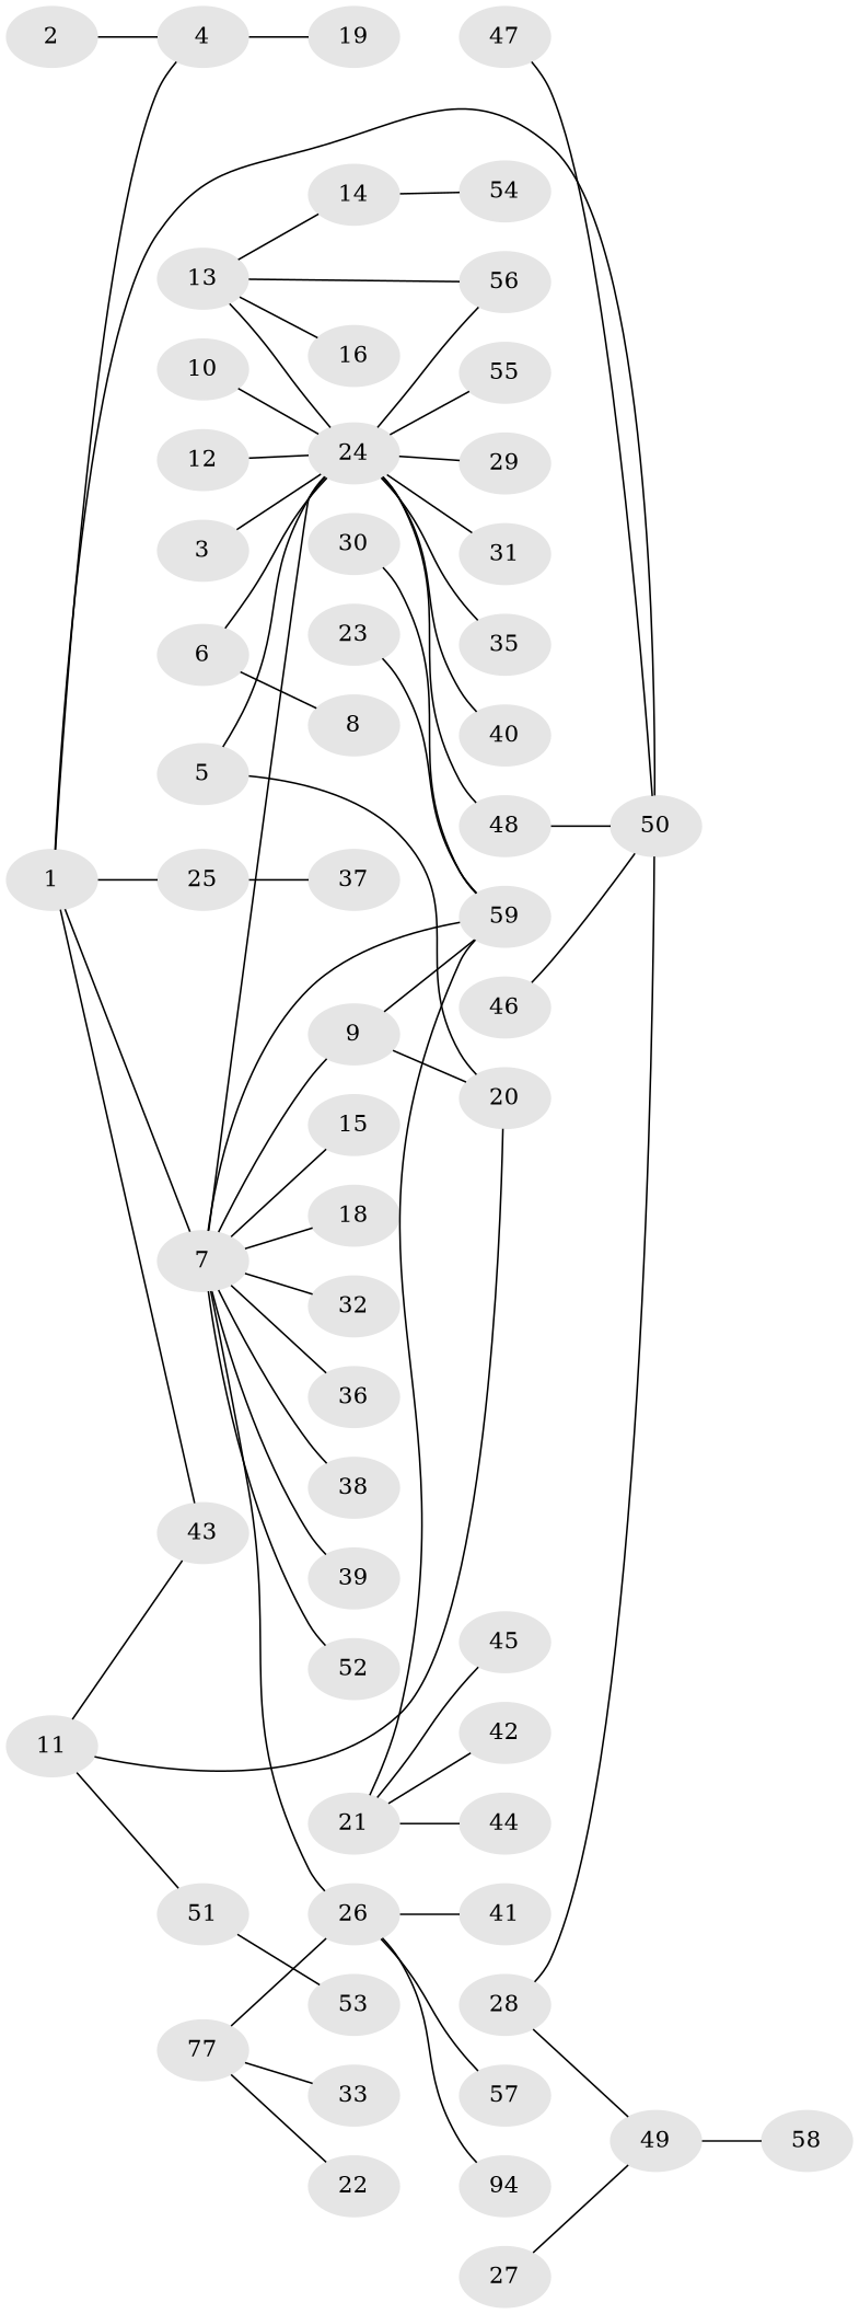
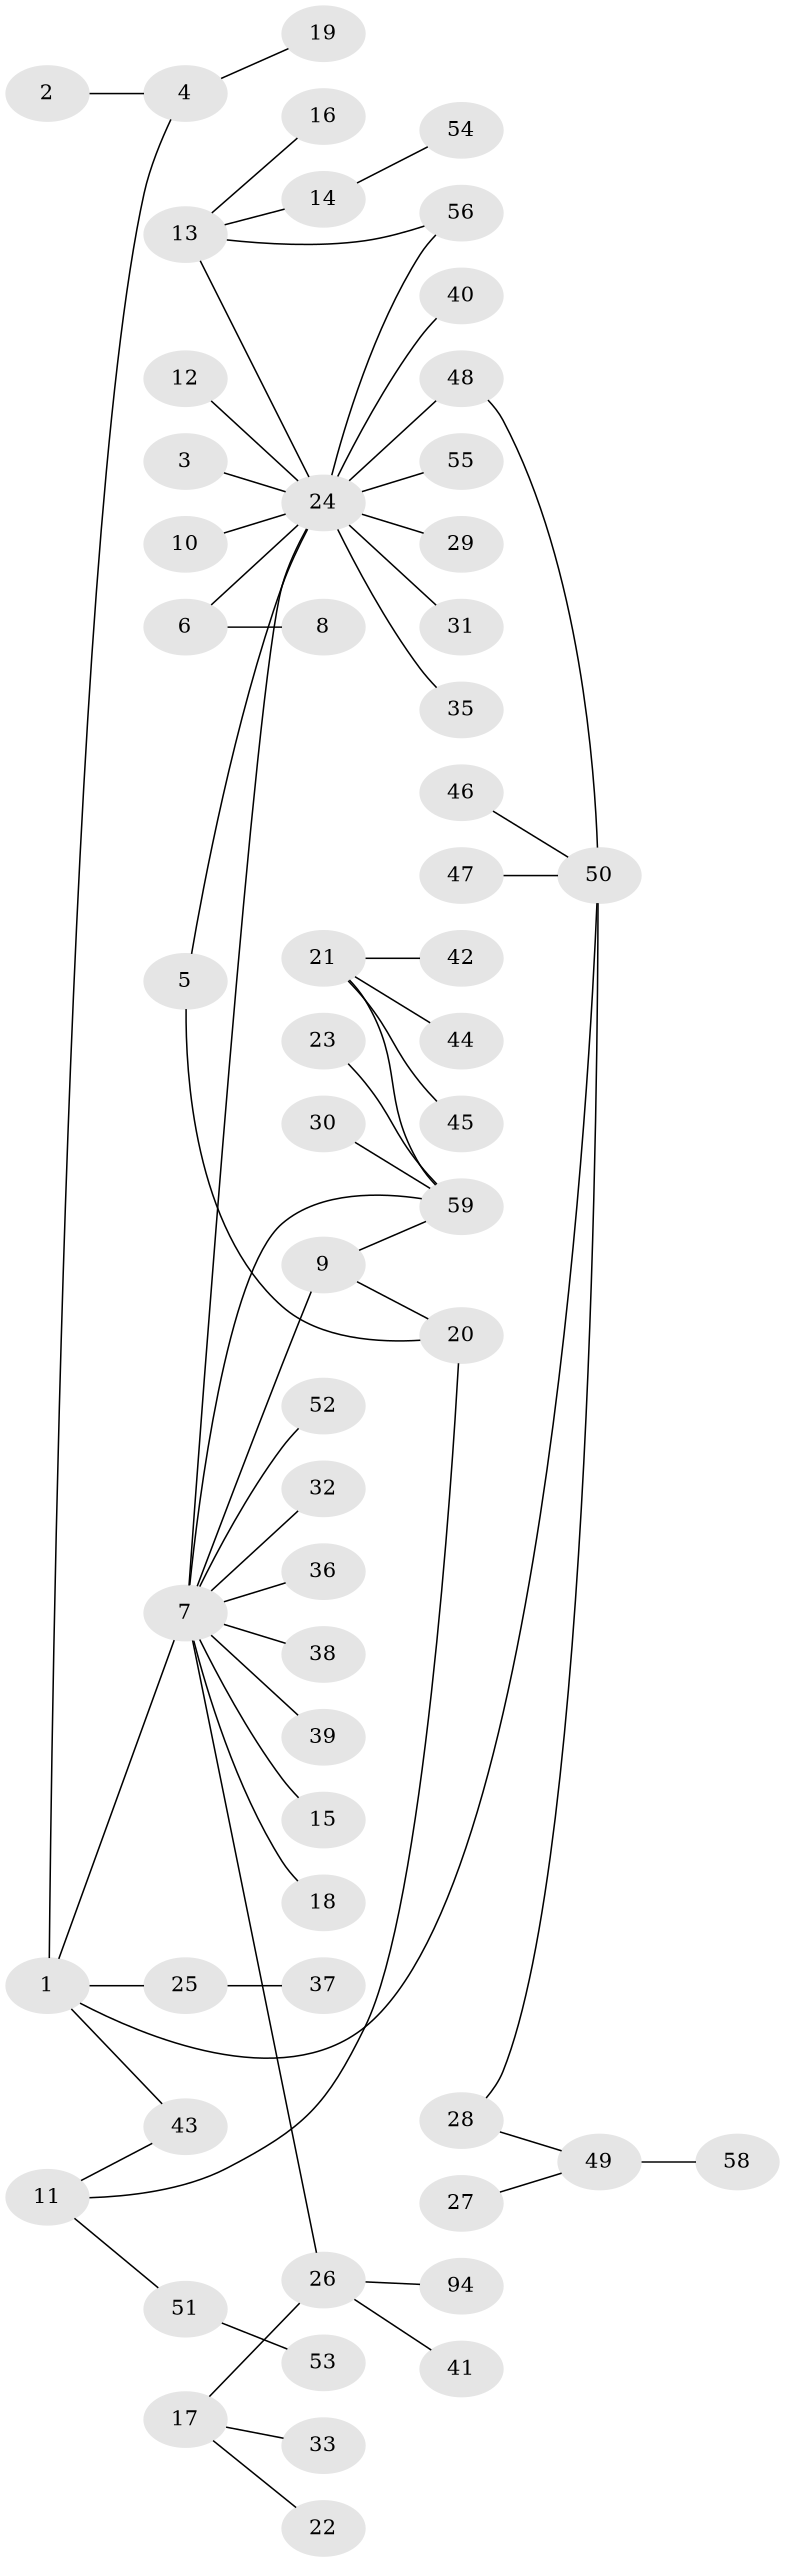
  graph {
    rankdir=LR
    node [color=gray90 style=filled]
    edge [weight=1.0]
    1
    4
    7
    25
    43
    50
    19
    24
    9
    15
    18
    26
    32
    36
    38
    39
    52
    59
    37
    2
    3
    56
    29
    31
    35
    40
    48
    55
    5
    20
    6
    8
    n33 [label=94]
    41
-   57
    10
    11
    51
    53
    12
    13
    14
    16
    54
-   17 [label=77]
+   17
    22
    33
    21
    42
    44
    45
    23
    27
    49
    58
    28
    30
    46
    47
    1 -- 4
    1 -- 7
    1 -- 25
    1 -- 43
    1 -- 50
    4 -- 19
    7 -- 24
    7 -- 9
    7 -- 15
    7 -- 18
    7 -- 26
    7 -- 32
    7 -- 36
    7 -- 38
    7 -- 39
    7 -- 52
    7 -- 59
    25 -- 37
    24 -- 56
    24 -- 29
    24 -- 31
    24 -- 35
    24 -- 40
    24 -- 48
    24 -- 55
    9 -- 59
    9 -- 20
    26 -- n33
    26 -- 41
-   26 -- 57
    2 -- 4
    3 -- 24
    48 -- 50
    5 -- 24
    5 -- 20
    6 -- 24
    6 -- 8
    10 -- 24
    11 -- 43
    11 -- 20
    11 -- 51
    51 -- 53
    12 -- 24
    13 -- 24
    13 -- 56
    13 -- 14
    13 -- 16
    14 -- 54
    17 -- 26 [weight=2.0]
    17 -- 22
    17 -- 33
    21 -- 59
    21 -- 42
    21 -- 44
    21 -- 45
    23 -- 59
    27 -- 49
    49 -- 58
    28 -- 50
    28 -- 49
    30 -- 59
    46 -- 50
    47 -- 50
  }
